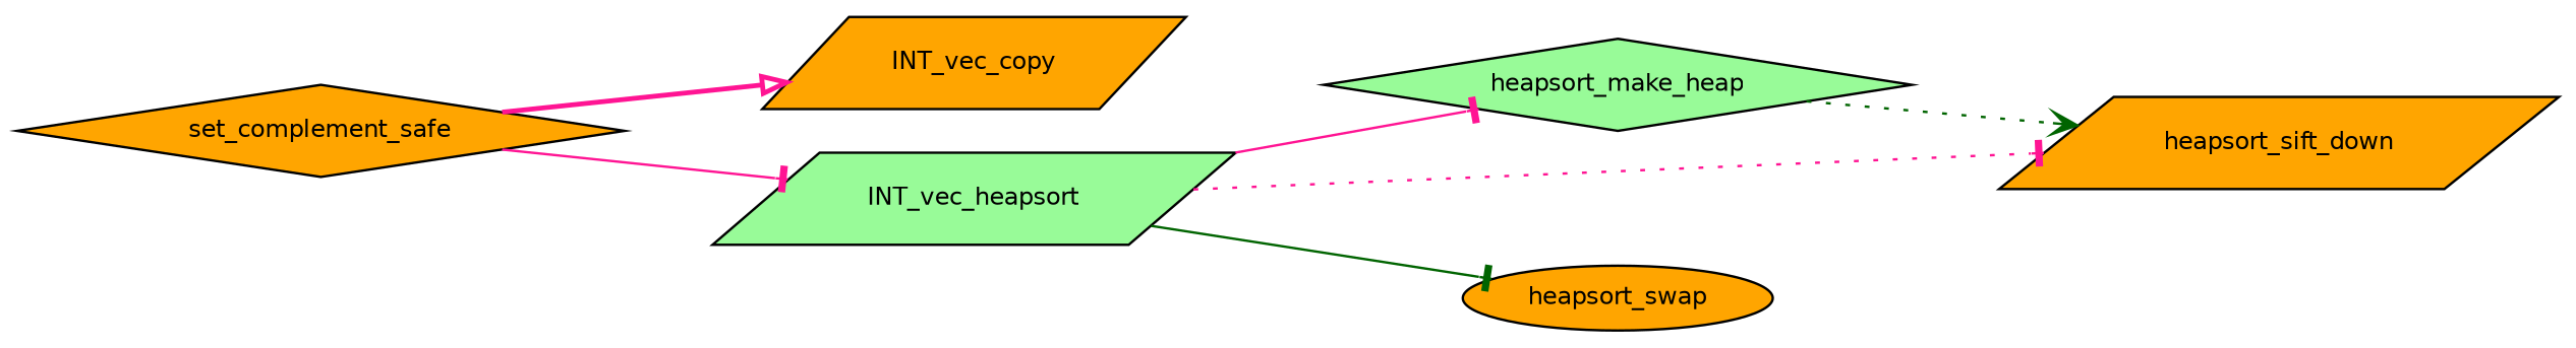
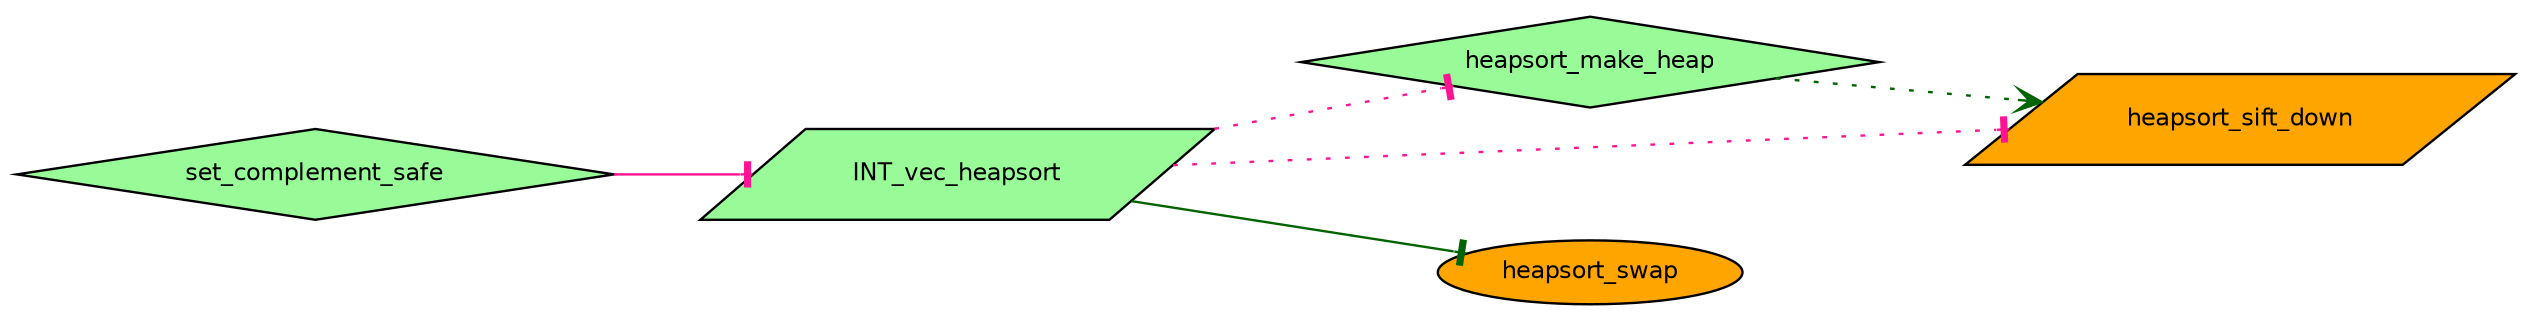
  digraph {
    rankdir=LR
    node [color=black fillcolor=orange fontname=Helvetica fontsize=10 shape=parallelogram style=filled]
    edge [arrowhead=tee color=deeppink fontname=Helvetica fontsize=10 labelfontname=Helvetica labelfontsize=10 style=dotted]
-   n1 [fontcolor=black height=0.2 label=set_complement_safe shape=diamond width=0.4]
-   n2 [height=0.2 label=INT_vec_copy width=0.4]
+   n1 [fillcolor=palegreen fontcolor=black height=0.2 label=set_complement_safe shape=diamond width=0.4]
    n3 [fillcolor=palegreen height=0.2 label=INT_vec_heapsort width=0.4]
    n4 [fillcolor=palegreen height=0.2 label=heapsort_make_heap shape=diamond width=0.4]
    n5 [height=0.2 label=heapsort_sift_down width=0.4]
    n6 [height=0.2 label=heapsort_swap shape=ellipse width=0.4]
-   n1 -> n2 [arrowhead=onormal style=bold]
    n1 -> n3 [style=solid]
-   n3 -> n4 [style=solid]
+   n3 -> n4
    n3 -> n5
    n3 -> n6 [color=darkgreen style=solid]
    n4 -> n5 [arrowhead=vee color=darkgreen]
  }
